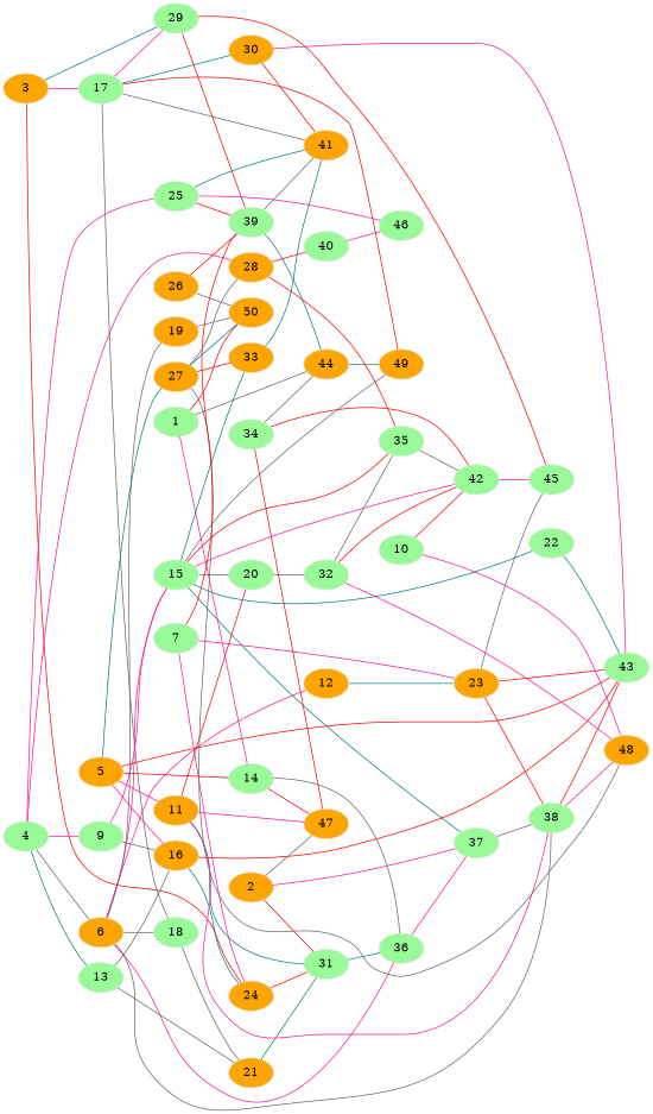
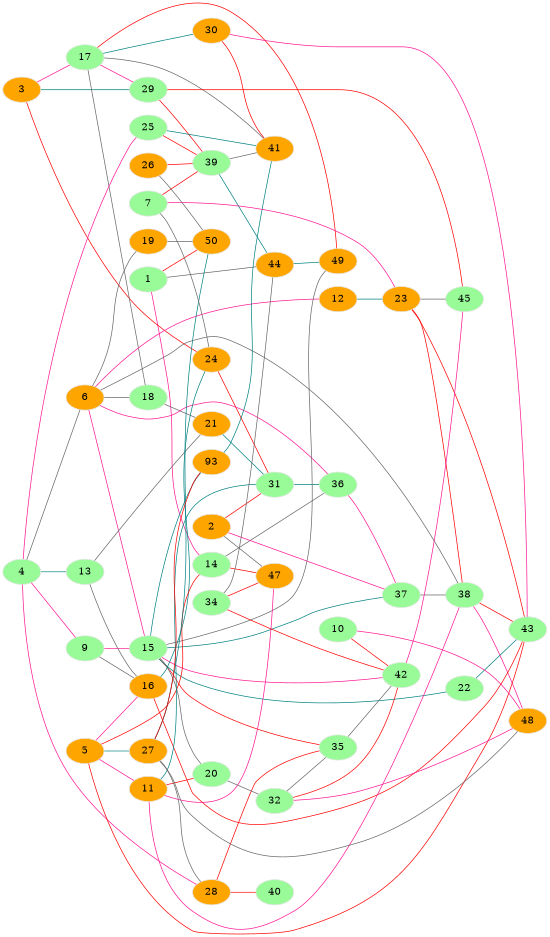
  graph {
    rankdir=LR
    node [color=gray90 fillcolor=palegreen style=filled]
    edge [color=gray40]
    1
    14
    44 [fillcolor=orange]
    50 [fillcolor=orange]
    47 [fillcolor=orange]
    36
    49 [fillcolor=orange]
    2 [fillcolor=orange]
    31
    37
    38
    3 [fillcolor=orange]
    17
    24 [fillcolor=orange]
    29
    18
    30 [fillcolor=orange]
    41 [fillcolor=orange]
    39
    45
    6 [fillcolor=orange]
    4
    9
    13
    25
    28 [fillcolor=orange]
    12 [fillcolor=orange]
    15
    19 [fillcolor=orange]
    16 [fillcolor=orange]
    21 [fillcolor=orange]
-   46
    35
    40
    5 [fillcolor=orange]
    11 [fillcolor=orange]
    27 [fillcolor=orange]
    43
    20
    48 [fillcolor=orange]
-   33 [fillcolor=orange]
+   33 [fillcolor=orange label=93]
    23 [fillcolor=orange]
    42
    22
    7
    10
    32
    26 [fillcolor=orange]
    34
    1 -- 14 [color=deeppink]
    1 -- 44
    1 -- 50 [color=red]
    14 -- 47 [color=red]
    14 -- 36
    44 -- 49 [color=teal]
    36 -- 37 [color=deeppink]
    2 -- 47
    2 -- 31 [color=red]
    2 -- 37 [color=deeppink]
    31 -- 36 [color=teal]
    37 -- 38
    38 -- 43 [color=red]
    38 -- 48 [color=deeppink]
    3 -- 17 [color=deeppink]
    3 -- 24 [color=red]
    3 -- 29 [color=teal]
    17 -- 49 [color=red]
    17 -- 29 [color=deeppink]
    17 -- 18
    17 -- 30 [color=teal]
    17 -- 41
    24 -- 31 [color=red]
    29 -- 39 [color=red]
    29 -- 45 [color=red]
    18 -- 21
    30 -- 41 [color=red]
    30 -- 43 [color=deeppink]
    39 -- 44 [color=teal]
    39 -- 41
    6 -- 36 [color=deeppink]
    6 -- 38
    6 -- 18
    6 -- 12 [color=deeppink]
    6 -- 15 [color=deeppink]
    6 -- 19
    4 -- 6
    4 -- 9 [color=deeppink]
    4 -- 13 [color=teal]
    4 -- 25 [color=deeppink]
    4 -- 28 [color=deeppink]
    9 -- 15 [color=deeppink]
    9 -- 16
    13 -- 16
    13 -- 21
    25 -- 41 [color=teal]
    25 -- 39 [color=red]
-   25 -- 46 [color=deeppink]
    28 -- 35 [color=red]
    28 -- 40 [color=red]
    12 -- 23 [color=teal]
    15 -- 49
    15 -- 37 [color=teal]
    15 -- 35 [color=red]
    15 -- 20
    15 -- 33 [color=teal]
    15 -- 42 [color=deeppink]
    15 -- 22 [color=teal]
    19 -- 50
    16 -- 24 [color=teal]
    16 -- 43 [color=red]
    21 -- 31 [color=teal]
    35 -- 42
-   40 -- 46 [color=deeppink]
    5 -- 14 [color=red]
    5 -- 16 [color=deeppink]
    5 -- 11 [color=deeppink]
    5 -- 27 [color=teal]
    5 -- 43 [color=red]
    11 -- 47 [color=deeppink]
    11 -- 31 [color=teal]
    11 -- 38 [color=deeppink]
    11 -- 20 [color=red]
    27 -- 50 [color=teal]
    27 -- 28
    27 -- 48
    27 -- 33 [color=red]
    20 -- 32
    33 -- 41 [color=teal]
    23 -- 38 [color=red]
    23 -- 45
    23 -- 43 [color=red]
    42 -- 45 [color=deeppink]
    22 -- 43 [color=teal]
-   7 -- 24 [color=deeppink]
+   7 -- 24
    7 -- 39 [color=red]
    7 -- 23 [color=deeppink]
    10 -- 48 [color=deeppink]
    10 -- 42 [color=red]
    32 -- 35
    32 -- 48 [color=deeppink]
    32 -- 42 [color=red]
    26 -- 50
    26 -- 39 [color=red]
    34 -- 44
    34 -- 47 [color=red]
    34 -- 42 [color=red]
  }
